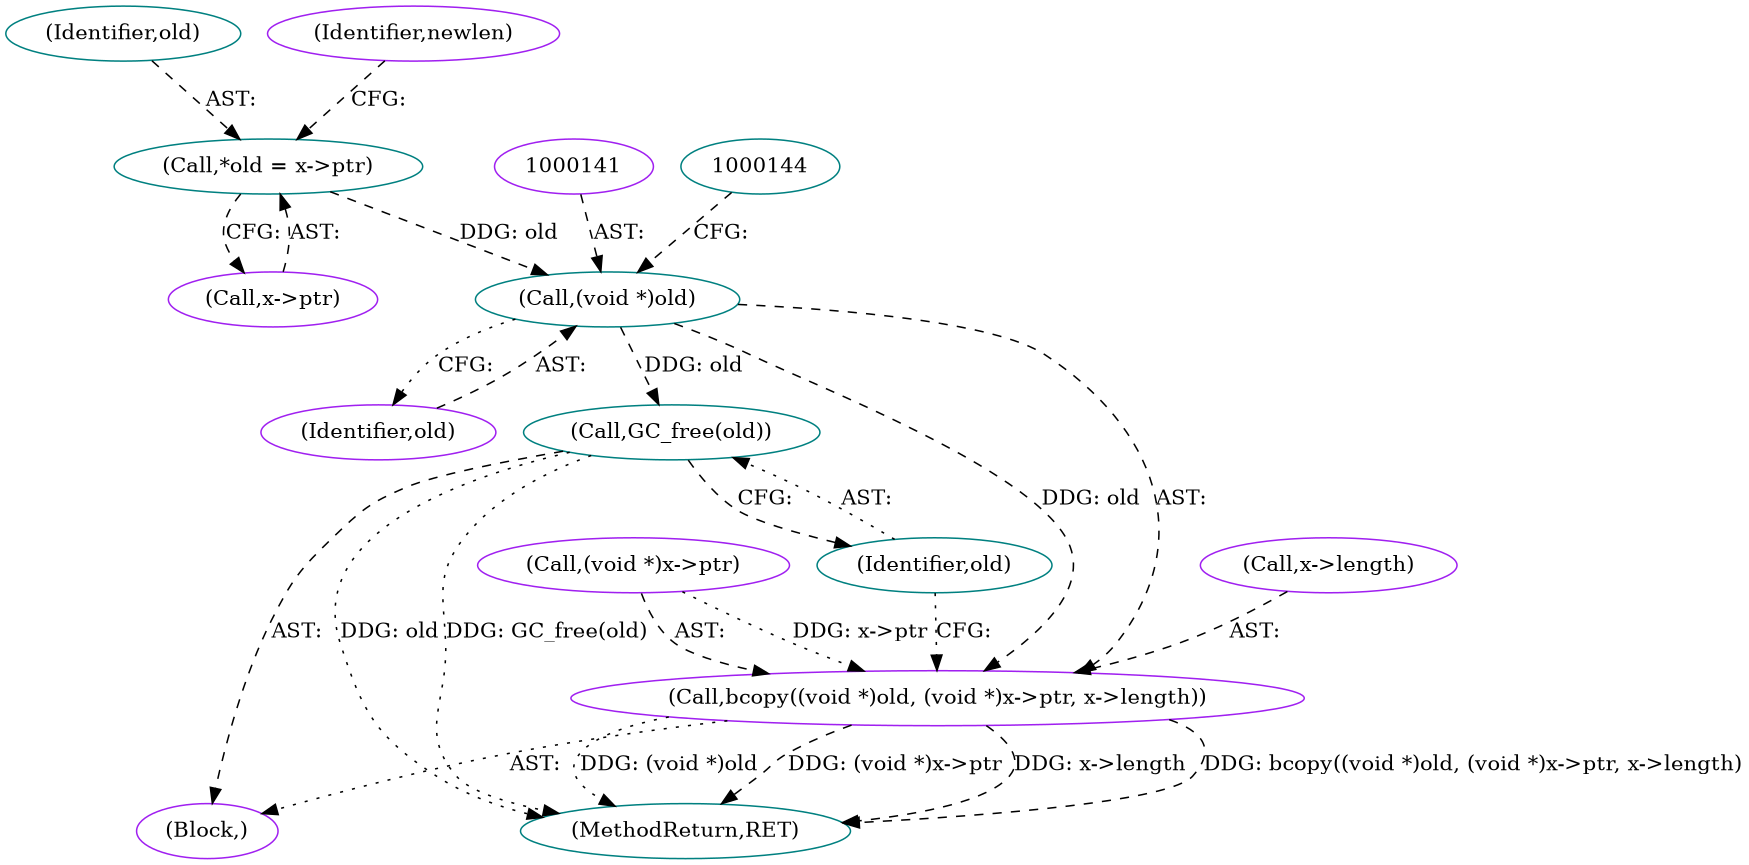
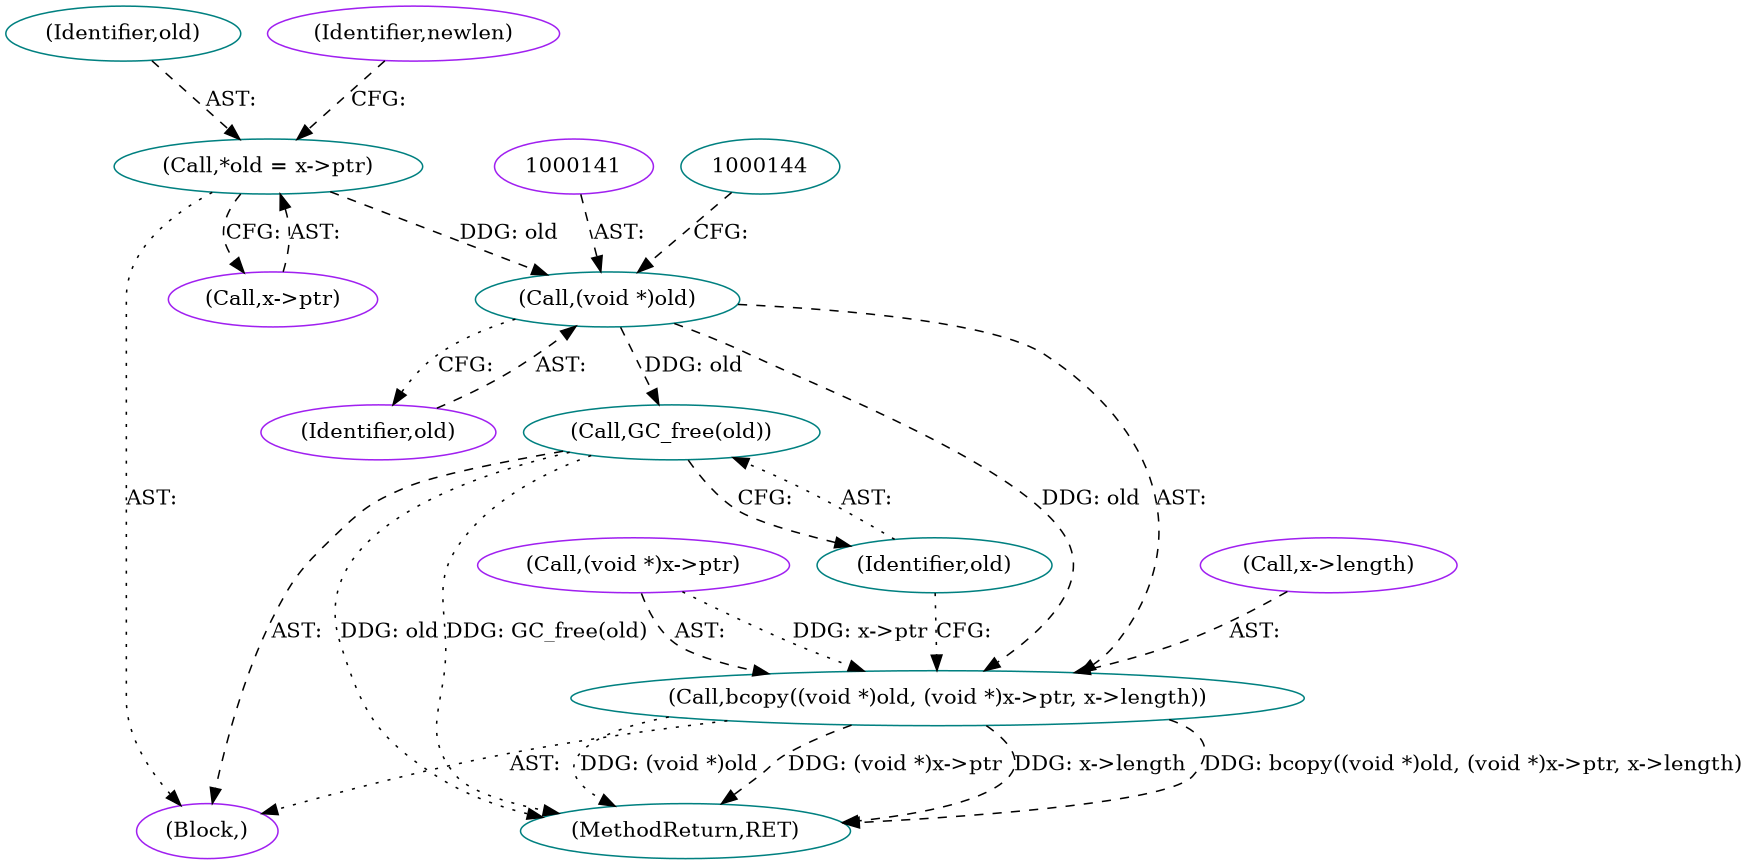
  digraph {
    node [color=teal]
    edge [style=dashed]
    n1 [label="(Call,(void *)old)"]
-   n2 [color=purple label="(Call,bcopy((void *)old, (void *)x->ptr, x->length))"]
+   n2 [label="(Call,bcopy((void *)old, (void *)x->ptr, x->length))"]
    n3 [label="(Call,GC_free(old))"]
    n4 [color=purple label="(Identifier,old)"]
    n5 [color=purple label="(Block,)"]
    n6 [label="(MethodReturn,RET)"]
    n7 [label="(Identifier,old)"]
    n8 [label="(Call,*old = x->ptr)"]
    n9 [color=purple label="(Call,x->ptr)"]
    n10 [color=purple label="(Call,x->length)"]
    n11 [color=purple label="(Call,(void *)x->ptr)"]
    n12 [label="(Identifier,old)"]
    n13 [color=purple label="(Identifier,newlen)"]
    1000141 [color=purple]
    1000144
    n1 -> n2 [label="AST: "]
    n1 -> n2 [label="DDG: old"]
    n1 -> n3 [label="DDG: old"]
    n1 -> n4 [label="CFG: " style=dotted]
    n2 -> n5 [label="AST: " style=dotted]
    n2 -> n6 [label="DDG: x->length"]
    n2 -> n6 [label="DDG: bcopy((void *)old, (void *)x->ptr, x->length)"]
    n2 -> n6 [label="DDG: (void *)old" style=dotted]
    n2 -> n6 [label="DDG: (void *)x->ptr"]
    n3 -> n5 [label="AST: "]
    n3 -> n6 [label="DDG: GC_free(old)" style=dotted]
    n3 -> n6 [label="DDG: old" style=dotted]
    n3 -> n7 [label="CFG: "]
    n4 -> n1 [label="AST: "]
    n7 -> n2 [label="CFG: " style=dotted]
    n7 -> n3 [label="AST: " style=dotted]
    n8 -> n1 [label="DDG: old"]
+   n8 -> n5 [label="AST: " style=dotted]
    n8 -> n9 [label="CFG: "]
    n9 -> n8 [label="AST: "]
    n10 -> n2 [label="AST: "]
    n11 -> n2 [label="AST: "]
    n11 -> n2 [label="DDG: x->ptr" style=dotted]
    n12 -> n8 [label="AST: "]
    n13 -> n8 [label="CFG: "]
    1000141 -> n1 [label="AST: "]
    1000144 -> n1 [label="CFG: "]
  }
